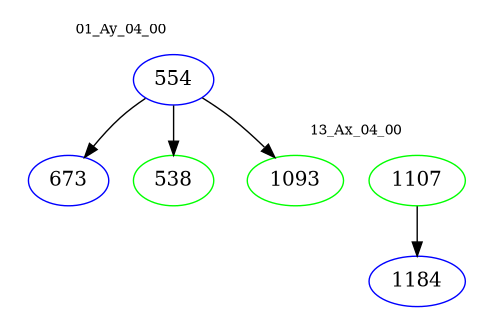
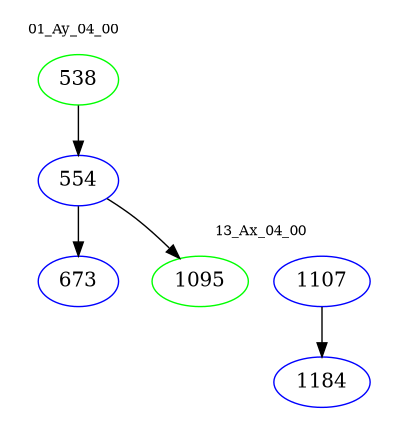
  digraph {
    node [color=blue]
    edge [color=black]
-   n1 [color=green label=1107]
-   n2 [color=green label=1093]
+   n1 [label=1107]
+   n2 [color=green label=1095]
    n3 [label=1184]
    n4 [label=554]
    n5 [label=673]
    n6 [color=green label=538]
    subgraph cluster_1 {
      color=white
      fontsize=10
      label="13_Ax_04_00"
      n1
      n2
      n3
    }
    subgraph cluster_2 {
      color=white
      fontsize=10
      label="01_Ay_04_00"
      n4
      n5
      n6
    }
    n1 -> n3
    n4 -> n2
    n4 -> n5
-   n4 -> n6
+   n6 -> n4
  }
